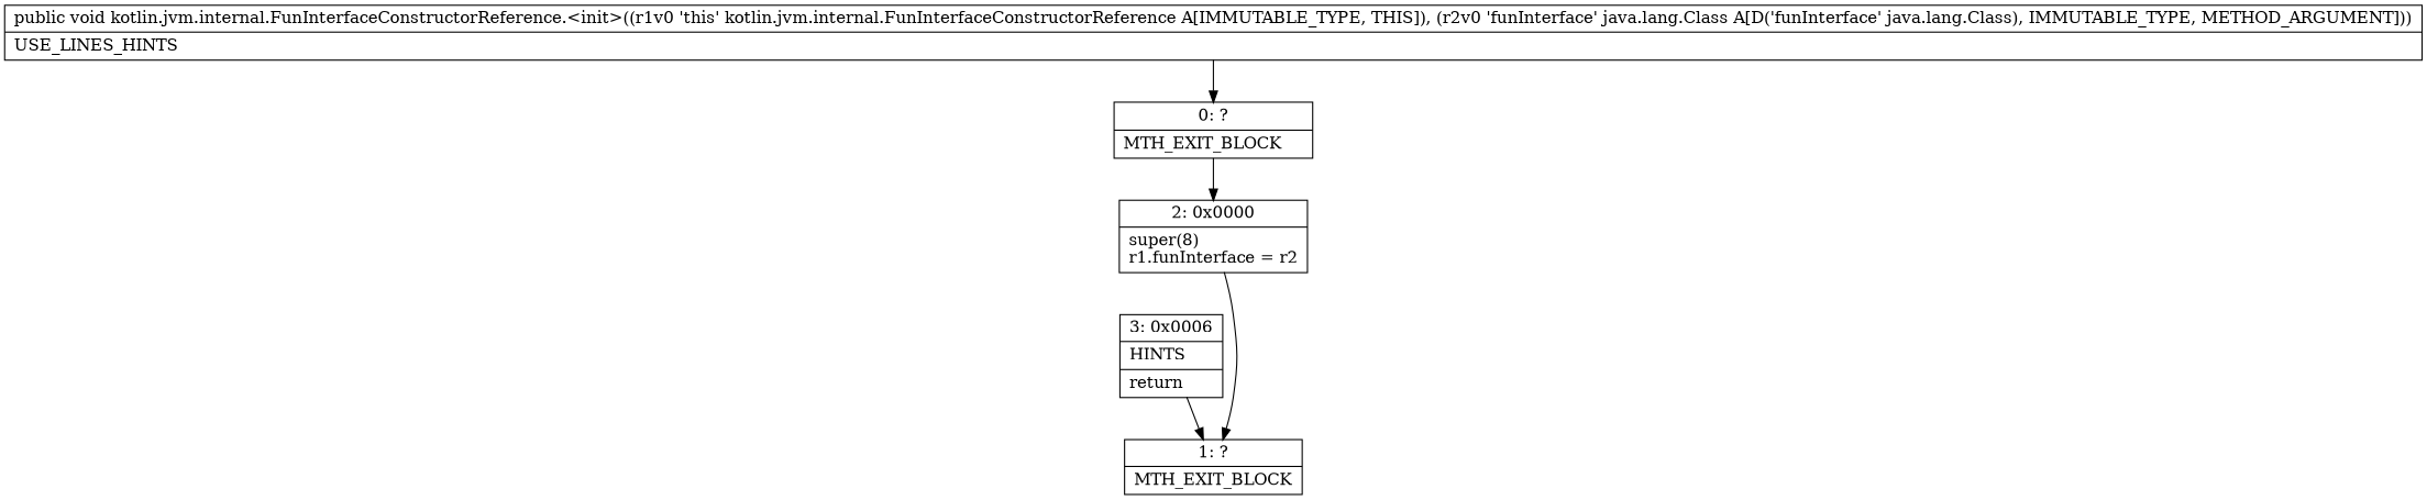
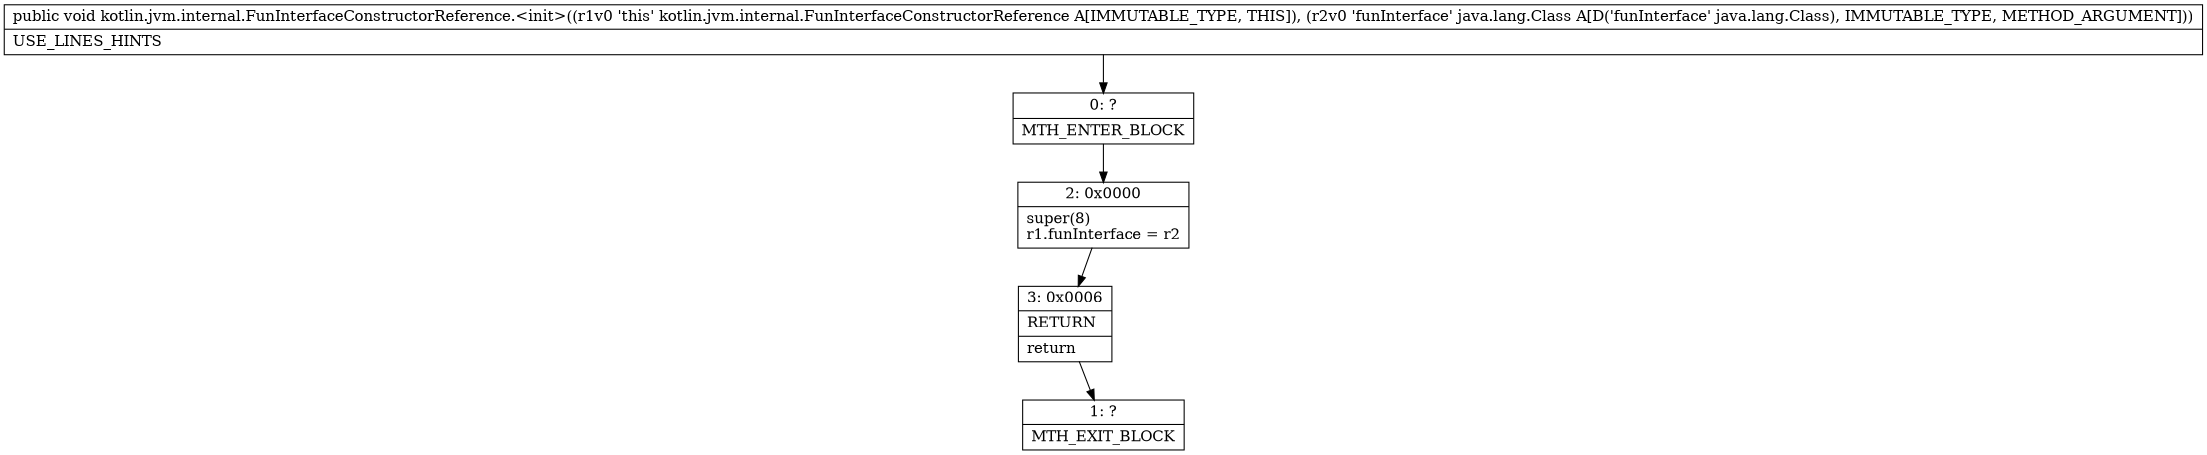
  digraph {
    node [shape=record]
-   n1 [label="{0\:\ ?|MTH_EXIT_BLOCK\l}"]
+   n1 [label="{0\:\ ?|MTH_ENTER_BLOCK\l}"]
    n2 [label="{2\:\ 0x0000|super(8)\lr1.funInterface = r2\l}"]
-   n3 [label="{3\:\ 0x0006|HINTS\l|return\l}"]
+   n3 [label="{3\:\ 0x0006|RETURN\l|return\l}"]
    n4 [label="{1\:\ ?|MTH_EXIT_BLOCK\l}"]
    n5 [label="{public void kotlin.jvm.internal.FunInterfaceConstructorReference.\<init\>((r1v0 'this' kotlin.jvm.internal.FunInterfaceConstructorReference A[IMMUTABLE_TYPE, THIS]), (r2v0 'funInterface' java.lang.Class A[D('funInterface' java.lang.Class), IMMUTABLE_TYPE, METHOD_ARGUMENT]))  | USE_LINES_HINTS\l}"]
    n1 -> n2
-   n2 -> n4
+   n2 -> n3
    n3 -> n4
    n5 -> n1
  }
